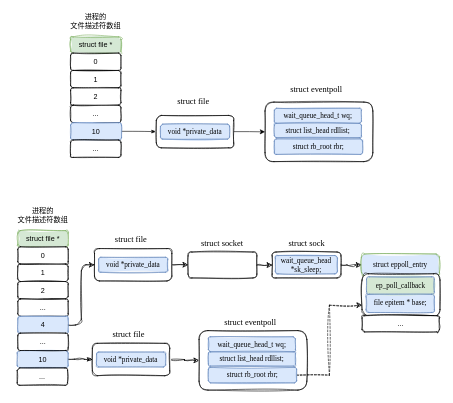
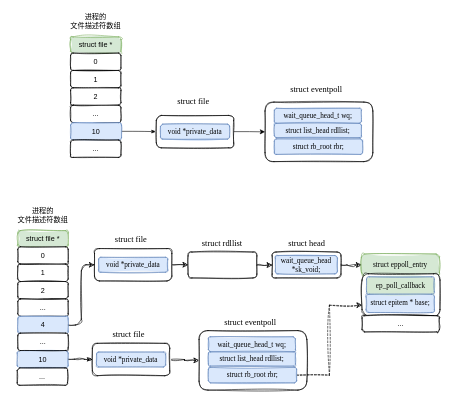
  <mxCell id="0" />
  <mxCell id="1" parent="0" />
  <mxCell id="2" value="struct file *" style="rounded=1;whiteSpace=wrap;html=1;strokeWidth=1;fillWeight=4;hachureGap=8;hachureAngle=45;fillColor=#d5e8d4;strokeColor=#82b366;shadow=0;textShadow=0;sketch=1;curveFitting=1;jiggle=2;glass=0;fillStyle=solid;" vertex="1" parent="1"><mxGeometry x="117" y="61" width="84" height="28" as="geometry" /></mxCell>
  <mxCell id="3" value="0" style="rounded=1;whiteSpace=wrap;html=1;strokeWidth=1;fillWeight=4;hachureGap=8;hachureAngle=45;sketch=1;" vertex="1" parent="1"><mxGeometry x="117" y="88" width="84" height="29" as="geometry" /></mxCell>
  <mxCell id="4" value="1" style="rounded=1;whiteSpace=wrap;html=1;strokeWidth=1;fillWeight=4;hachureGap=8;hachureAngle=45;sketch=1;" vertex="1" parent="1"><mxGeometry x="117" y="117" width="84" height="29" as="geometry" /></mxCell>
  <mxCell id="5" value="2" style="rounded=1;whiteSpace=wrap;html=1;strokeWidth=1;fillWeight=4;hachureGap=8;hachureAngle=45;sketch=1;" vertex="1" parent="1"><mxGeometry x="117" y="146" width="84" height="29" as="geometry" /></mxCell>
  <mxCell id="6" value="..." style="rounded=1;whiteSpace=wrap;html=1;strokeWidth=1;fillWeight=4;hachureGap=8;hachureAngle=45;sketch=1;" vertex="1" parent="1"><mxGeometry x="117" y="175" width="84" height="29" as="geometry" /></mxCell>
  <mxCell id="7" style="edgeStyle=orthogonalEdgeStyle;rounded=1;orthogonalLoop=1;jettySize=auto;html=1;exitX=1;exitY=0.5;exitDx=0;exitDy=0;entryX=0;entryY=0.5;entryDx=0;entryDy=0;endArrow=classicThin;endFill=1;curved=0;" edge="1" parent="1" source="8" target="12"><mxGeometry relative="1" as="geometry" /></mxCell>
  <mxCell id="8" value="10" style="rounded=1;whiteSpace=wrap;html=1;strokeWidth=1;fillWeight=4;hachureGap=8;hachureAngle=45;sketch=1;fillColor=#dae8fc;strokeColor=#6c8ebf;fillStyle=solid;" vertex="1" parent="1"><mxGeometry x="117" y="204" width="85" height="29" as="geometry" /></mxCell>
  <mxCell id="9" value="..." style="rounded=1;whiteSpace=wrap;html=1;strokeWidth=1;fillWeight=4;hachureGap=8;hachureAngle=45;sketch=1;" vertex="1" parent="1"><mxGeometry x="117" y="233" width="84" height="29" as="geometry" /></mxCell>
  <mxCell id="10" value="进程的&lt;div&gt;文件描述符数组&lt;/div&gt;" style="text;html=1;align=center;verticalAlign=middle;whiteSpace=wrap;rounded=0;" vertex="1" parent="1"><mxGeometry x="108" y="20" width="102" height="29" as="geometry" /></mxCell>
  <mxCell id="11" style="edgeStyle=orthogonalEdgeStyle;rounded=0;orthogonalLoop=1;jettySize=auto;html=1;entryX=0;entryY=0.5;entryDx=0;entryDy=0;" edge="1" parent="1" source="12" target="15"><mxGeometry relative="1" as="geometry" /></mxCell>
  <mxCell id="12" value="" style="rounded=1;whiteSpace=wrap;html=1;strokeWidth=1;fillWeight=4;hachureGap=8;hachureAngle=45;sketch=1;fillStyle=solid;" vertex="1" parent="1"><mxGeometry x="260" y="192" width="129" height="54" as="geometry" /></mxCell>
  <mxCell id="13" value="&lt;font style=&quot;font-size: 14px;&quot; face=&quot;Comic Sans MS&quot;&gt;struct file&lt;/font&gt;" style="text;html=1;align=center;verticalAlign=middle;whiteSpace=wrap;rounded=0;" vertex="1" parent="1"><mxGeometry x="271.25" y="154" width="102" height="29" as="geometry" /></mxCell>
  <mxCell id="14" value="&lt;font face=&quot;Comic Sans MS&quot;&gt;void *private_data&lt;/font&gt;" style="rounded=1;whiteSpace=wrap;html=1;strokeWidth=1;fillWeight=4;hachureGap=8;hachureAngle=45;sketch=1;fillColor=#dae8fc;strokeColor=#6c8ebf;fillStyle=solid;" vertex="1" parent="1"><mxGeometry x="266.88" y="206.5" width="115.25" height="25" as="geometry" /></mxCell>
  <mxCell id="15" value="" style="rounded=1;whiteSpace=wrap;html=1;strokeWidth=1;fillWeight=4;hachureGap=8;hachureAngle=45;sketch=1;fillStyle=solid;" vertex="1" parent="1"><mxGeometry x="441.25" y="169.75" width="179.75" height="99.25" as="geometry" /></mxCell>
  <mxCell id="16" value="&lt;font style=&quot;font-size: 14px;&quot; face=&quot;Comic Sans MS&quot;&gt;struct eventpoll&lt;/font&gt;" style="text;html=1;align=center;verticalAlign=middle;whiteSpace=wrap;rounded=0;" vertex="1" parent="1"><mxGeometry x="444" y="137" width="165.75" height="26" as="geometry" /></mxCell>
  <mxCell id="17" value="&lt;font face=&quot;Comic Sans MS&quot;&gt;struct rb_root rbr;&lt;/font&gt;" style="rounded=1;whiteSpace=wrap;html=1;strokeWidth=1;fillWeight=4;hachureGap=8;hachureAngle=45;sketch=1;fillColor=#dae8fc;strokeColor=#6c8ebf;fillStyle=solid;" vertex="1" parent="1"><mxGeometry x="456.75" y="231" width="147.25" height="26" as="geometry" /></mxCell>
  <mxCell id="18" value="&lt;font face=&quot;Comic Sans MS&quot;&gt;struct list_head rdllist;&lt;/font&gt;" style="rounded=1;whiteSpace=wrap;html=1;strokeWidth=1;fillWeight=4;hachureGap=8;hachureAngle=45;sketch=1;fillColor=#dae8fc;strokeColor=#6c8ebf;fillStyle=solid;" vertex="1" parent="1"><mxGeometry x="456.75" y="205" width="145.25" height="24" as="geometry" /></mxCell>
  <mxCell id="19" value="&lt;font face=&quot;Comic Sans MS&quot;&gt;wait_queue_head_t wq;&lt;/font&gt;" style="rounded=1;whiteSpace=wrap;html=1;strokeWidth=1;fillWeight=4;hachureGap=8;hachureAngle=45;sketch=1;fillColor=#dae8fc;strokeColor=#6c8ebf;fillStyle=solid;" vertex="1" parent="1"><mxGeometry x="456.75" y="180" width="145.25" height="25" as="geometry" /></mxCell>
  <mxCell id="20" value="struct file *" style="rounded=1;whiteSpace=wrap;html=1;strokeWidth=1;fillWeight=4;hachureGap=8;hachureAngle=45;fillColor=#d5e8d4;strokeColor=#82b366;shadow=0;textShadow=0;sketch=1;curveFitting=1;jiggle=2;glass=0;fillStyle=solid;" vertex="1" parent="1"><mxGeometry x="29" y="384" width="84" height="28" as="geometry" /></mxCell>
  <mxCell id="21" value="0" style="rounded=1;whiteSpace=wrap;html=1;strokeWidth=1;fillWeight=4;hachureGap=8;hachureAngle=45;sketch=1;" vertex="1" parent="1"><mxGeometry x="29" y="411" width="84" height="29" as="geometry" /></mxCell>
  <mxCell id="22" value="1" style="rounded=1;whiteSpace=wrap;html=1;strokeWidth=1;fillWeight=4;hachureGap=8;hachureAngle=45;sketch=1;" vertex="1" parent="1"><mxGeometry x="29" y="440" width="84" height="29" as="geometry" /></mxCell>
  <mxCell id="23" value="2" style="rounded=1;whiteSpace=wrap;html=1;strokeWidth=1;fillWeight=4;hachureGap=8;hachureAngle=45;sketch=1;" vertex="1" parent="1"><mxGeometry x="29" y="469" width="84" height="29" as="geometry" /></mxCell>
  <mxCell id="24" value="..." style="rounded=1;whiteSpace=wrap;html=1;strokeWidth=1;fillWeight=4;hachureGap=8;hachureAngle=45;sketch=1;" vertex="1" parent="1"><mxGeometry x="29" y="498" width="84" height="29" as="geometry" /></mxCell>
  <mxCell id="25" style="edgeStyle=orthogonalEdgeStyle;rounded=1;orthogonalLoop=1;jettySize=auto;html=1;exitX=1;exitY=0.5;exitDx=0;exitDy=0;entryX=0;entryY=0.5;entryDx=0;entryDy=0;endArrow=classicThin;endFill=1;curved=0;sketch=1;curveFitting=1;jiggle=2;" edge="1" parent="1" source="26" target="30"><mxGeometry relative="1" as="geometry" /></mxCell>
  <mxCell id="26" value="10" style="rounded=1;whiteSpace=wrap;html=1;strokeWidth=1;fillWeight=4;hachureGap=8;hachureAngle=45;sketch=1;fillColor=#dae8fc;strokeColor=#6c8ebf;fillStyle=solid;" vertex="1" parent="1"><mxGeometry x="28" y="584" width="85" height="29" as="geometry" /></mxCell>
  <mxCell id="27" value="..." style="rounded=1;whiteSpace=wrap;html=1;strokeWidth=1;fillWeight=4;hachureGap=8;hachureAngle=45;sketch=1;" vertex="1" parent="1"><mxGeometry x="28" y="613" width="84" height="29" as="geometry" /></mxCell>
  <mxCell id="28" value="进程的&lt;div&gt;文件描述符数组&lt;/div&gt;" style="text;html=1;align=center;verticalAlign=middle;whiteSpace=wrap;rounded=0;" vertex="1" parent="1"><mxGeometry x="20" y="343" width="102" height="29" as="geometry" /></mxCell>
  <mxCell id="29" style="edgeStyle=orthogonalEdgeStyle;rounded=0;orthogonalLoop=1;jettySize=auto;html=1;entryX=0;entryY=0.5;entryDx=0;entryDy=0;sketch=1;curveFitting=1;jiggle=2;" edge="1" parent="1" source="30" target="33"><mxGeometry relative="1" as="geometry" /></mxCell>
  <mxCell id="30" value="" style="rounded=1;whiteSpace=wrap;html=1;strokeWidth=1;fillWeight=4;hachureGap=8;hachureAngle=45;sketch=1;fillStyle=solid;" vertex="1" parent="1"><mxGeometry x="153.38" y="572" width="129" height="54" as="geometry" /></mxCell>
  <mxCell id="31" value="&lt;font style=&quot;font-size: 14px;&quot; face=&quot;Comic Sans MS&quot;&gt;struct file&lt;/font&gt;" style="text;html=1;align=center;verticalAlign=middle;whiteSpace=wrap;rounded=0;" vertex="1" parent="1"><mxGeometry x="163.38" y="543" width="102" height="29" as="geometry" /></mxCell>
  <mxCell id="32" value="&lt;font face=&quot;Comic Sans MS&quot;&gt;void *private_data&lt;/font&gt;" style="rounded=1;whiteSpace=wrap;html=1;strokeWidth=1;fillWeight=4;hachureGap=8;hachureAngle=45;sketch=1;fillColor=#dae8fc;strokeColor=#6c8ebf;fillStyle=solid;" vertex="1" parent="1"><mxGeometry x="160.26" y="586.5" width="115.25" height="25" as="geometry" /></mxCell>
  <mxCell id="33" value="" style="rounded=1;whiteSpace=wrap;html=1;strokeWidth=1;fillWeight=4;hachureGap=8;hachureAngle=45;sketch=1;fillStyle=solid;" vertex="1" parent="1"><mxGeometry x="331.25" y="550.75" width="179.75" height="99.25" as="geometry" /></mxCell>
  <mxCell id="34" value="&lt;font style=&quot;font-size: 14px;&quot; face=&quot;Comic Sans MS&quot;&gt;struct eventpoll&lt;/font&gt;" style="text;html=1;align=center;verticalAlign=middle;whiteSpace=wrap;rounded=0;" vertex="1" parent="1"><mxGeometry x="334" y="524.75" width="165.75" height="26" as="geometry" /></mxCell>
  <mxCell id="35" style="edgeStyle=orthogonalEdgeStyle;rounded=0;orthogonalLoop=1;jettySize=auto;html=1;exitX=1;exitY=0.5;exitDx=0;exitDy=0;entryX=0;entryY=0.75;entryDx=0;entryDy=0;dashed=1;sketch=1;curveFitting=1;jiggle=2;" edge="1" parent="1" source="36" target="54"><mxGeometry relative="1" as="geometry" /></mxCell>
  <mxCell id="36" value="&lt;font face=&quot;Comic Sans MS&quot;&gt;struct rb_root rbr;&lt;/font&gt;" style="rounded=1;whiteSpace=wrap;html=1;strokeWidth=1;fillWeight=4;hachureGap=8;hachureAngle=45;sketch=1;fillColor=#dae8fc;strokeColor=#6c8ebf;fillStyle=solid;" vertex="1" parent="1"><mxGeometry x="346.75" y="612" width="147.25" height="26" as="geometry" /></mxCell>
  <mxCell id="37" value="&lt;font face=&quot;Comic Sans MS&quot;&gt;struct list_head rdllist;&lt;/font&gt;" style="rounded=1;whiteSpace=wrap;html=1;strokeWidth=1;fillWeight=4;hachureGap=8;hachureAngle=45;sketch=1;fillColor=#dae8fc;strokeColor=#6c8ebf;fillStyle=solid;" vertex="1" parent="1"><mxGeometry x="346.75" y="586" width="145.25" height="24" as="geometry" /></mxCell>
  <mxCell id="38" value="&lt;font face=&quot;Comic Sans MS&quot;&gt;wait_queue_head_t wq;&lt;/font&gt;" style="rounded=1;whiteSpace=wrap;html=1;strokeWidth=1;fillWeight=4;hachureGap=8;hachureAngle=45;sketch=1;fillColor=#dae8fc;strokeColor=#6c8ebf;fillStyle=solid;" vertex="1" parent="1"><mxGeometry x="346.75" y="561" width="145.25" height="25" as="geometry" /></mxCell>
  <mxCell id="39" style="edgeStyle=orthogonalEdgeStyle;rounded=1;orthogonalLoop=1;jettySize=auto;html=1;entryX=0;entryY=0.5;entryDx=0;entryDy=0;exitX=1;exitY=0.5;exitDx=0;exitDy=0;curved=0;sketch=1;curveFitting=1;jiggle=2;" edge="1" parent="1" source="40" target="43"><mxGeometry relative="1" as="geometry"><mxPoint x="299.88" y="465.25" as="sourcePoint" /></mxGeometry></mxCell>
  <mxCell id="40" value="" style="rounded=1;whiteSpace=wrap;html=1;strokeWidth=1;fillWeight=4;hachureGap=8;hachureAngle=45;sketch=1;fillStyle=solid;" vertex="1" parent="1"><mxGeometry x="156.88" y="414" width="129" height="54" as="geometry" /></mxCell>
  <mxCell id="41" value="&lt;font style=&quot;font-size: 14px;&quot; face=&quot;Comic Sans MS&quot;&gt;struct file&lt;/font&gt;" style="text;html=1;align=center;verticalAlign=middle;whiteSpace=wrap;rounded=0;" vertex="1" parent="1"><mxGeometry x="166.88" y="385" width="102" height="29" as="geometry" /></mxCell>
  <mxCell id="42" value="&lt;font face=&quot;Comic Sans MS&quot;&gt;void *private_data&lt;/font&gt;" style="rounded=1;whiteSpace=wrap;html=1;strokeWidth=1;fillWeight=4;hachureGap=8;hachureAngle=45;sketch=1;fillColor=#dae8fc;strokeColor=#6c8ebf;fillStyle=solid;" vertex="1" parent="1"><mxGeometry x="163.76" y="428.5" width="115.25" height="25" as="geometry" /></mxCell>
  <mxCell id="43" value="" style="rounded=1;whiteSpace=wrap;html=1;strokeWidth=1;fillWeight=4;hachureGap=8;hachureAngle=45;sketch=1;fillStyle=solid;" vertex="1" parent="1"><mxGeometry x="312.88" y="419.75" width="114.75" height="43.25" as="geometry" /></mxCell>
- <mxCell id="44" value="&lt;font style=&quot;font-size: 14px;&quot; face=&quot;Comic Sans MS&quot;&gt;struct socket&lt;/font&gt;" style="text;html=1;align=center;verticalAlign=middle;whiteSpace=wrap;rounded=0;" vertex="1" parent="1"><mxGeometry x="287.38" y="393.75" width="165.75" height="26" as="geometry" /></mxCell>
+ <mxCell id="44" value="&lt;font style=&quot;font-size: 14px;&quot; face=&quot;Comic Sans MS&quot;&gt;struct rdllist&lt;/font&gt;" style="text;html=1;align=center;verticalAlign=middle;whiteSpace=wrap;rounded=0;" vertex="1" parent="1"><mxGeometry x="287.38" y="393.75" width="165.75" height="26" as="geometry" /></mxCell>
  <mxCell id="45" style="edgeStyle=orthogonalEdgeStyle;rounded=1;orthogonalLoop=1;jettySize=auto;html=1;exitX=1;exitY=0.5;exitDx=0;exitDy=0;entryX=0;entryY=0.5;entryDx=0;entryDy=0;curved=0;sketch=1;curveFitting=1;jiggle=2;" edge="1" parent="1" source="46" target="40"><mxGeometry relative="1" as="geometry" /></mxCell>
  <mxCell id="46" value="4" style="rounded=1;whiteSpace=wrap;html=1;strokeWidth=1;fillWeight=4;hachureGap=8;hachureAngle=45;sketch=1;fillColor=#dae8fc;strokeColor=#6c8ebf;fillStyle=solid;" vertex="1" parent="1"><mxGeometry x="29" y="527" width="84" height="29" as="geometry" /></mxCell>
  <mxCell id="47" value="..." style="rounded=1;whiteSpace=wrap;html=1;strokeWidth=1;fillWeight=4;hachureGap=8;hachureAngle=45;sketch=1;" vertex="1" parent="1"><mxGeometry x="29" y="555" width="84" height="29" as="geometry" /></mxCell>
  <mxCell id="48" style="edgeStyle=orthogonalEdgeStyle;rounded=1;orthogonalLoop=1;jettySize=auto;html=1;entryX=0;entryY=0.5;entryDx=0;entryDy=0;exitX=1;exitY=0.5;exitDx=0;exitDy=0;curved=0;sketch=1;curveFitting=1;jiggle=2;" edge="1" parent="1" target="50" source="43"><mxGeometry relative="1" as="geometry"><mxPoint x="441" y="441" as="sourcePoint" /></mxGeometry></mxCell>
  <mxCell id="49" style="edgeStyle=orthogonalEdgeStyle;rounded=1;orthogonalLoop=1;jettySize=auto;html=1;exitX=1;exitY=0.5;exitDx=0;exitDy=0;curved=0;sketch=1;curveFitting=1;jiggle=2;" edge="1" parent="1" source="50" target="53"><mxGeometry relative="1" as="geometry" /></mxCell>
  <mxCell id="50" value="" style="rounded=1;whiteSpace=wrap;html=1;strokeWidth=1;fillWeight=4;hachureGap=8;hachureAngle=45;sketch=1;fillStyle=solid;" vertex="1" parent="1"><mxGeometry x="453.13" y="419.75" width="114.75" height="43.25" as="geometry" /></mxCell>
- <mxCell id="51" value="&lt;font style=&quot;font-size: 14px;&quot; face=&quot;Comic Sans MS&quot;&gt;struct sock&lt;/font&gt;" style="text;html=1;align=center;verticalAlign=middle;whiteSpace=wrap;rounded=0;" vertex="1" parent="1"><mxGeometry x="427.63" y="393.75" width="165.75" height="26" as="geometry" /></mxCell>
- <mxCell id="52" value="&lt;font face=&quot;Comic Sans MS&quot;&gt;wait_queue_head *sk_sleep;&lt;/font&gt;" style="rounded=1;whiteSpace=wrap;html=1;strokeWidth=1;fillWeight=4;hachureGap=8;hachureAngle=45;sketch=1;fillColor=#dae8fc;strokeColor=#6c8ebf;fillStyle=solid;" vertex="1" parent="1"><mxGeometry x="458.38" y="425.57" width="103.62" height="30.62" as="geometry" /></mxCell>
- <mxCell id="53" value="&lt;font face=&quot;Comic Sans MS&quot;&gt;struct eppoll_entry&lt;/font&gt;" style="rounded=1;whiteSpace=wrap;html=1;strokeWidth=1;fillWeight=4;hachureGap=8;hachureAngle=45;fillColor=#dae8fc;strokeColor=#82b366;shadow=0;textShadow=0;sketch=1;curveFitting=1;jiggle=2;glass=0;fillStyle=solid;" vertex="1" parent="1"><mxGeometry x="602" y="423" width="130" height="36" as="geometry" /></mxCell>
+ <mxCell id="51" value="&lt;font style=&quot;font-size: 14px;&quot; face=&quot;Comic Sans MS&quot;&gt;struct head&lt;/font&gt;" style="text;html=1;align=center;verticalAlign=middle;whiteSpace=wrap;rounded=0;" vertex="1" parent="1"><mxGeometry x="427.63" y="393.75" width="165.75" height="26" as="geometry" /></mxCell>
+ <mxCell id="52" value="&lt;font face=&quot;Comic Sans MS&quot;&gt;wait_queue_head *sk_void;&lt;/font&gt;" style="rounded=1;whiteSpace=wrap;html=1;strokeWidth=1;fillWeight=4;hachureGap=8;hachureAngle=45;sketch=1;fillColor=#dae8fc;strokeColor=#6c8ebf;fillStyle=solid;" vertex="1" parent="1"><mxGeometry x="458.38" y="425.57" width="103.62" height="30.62" as="geometry" /></mxCell>
+ <mxCell id="53" value="&lt;font face=&quot;Comic Sans MS&quot;&gt;struct eppoll_entry&lt;/font&gt;" style="rounded=1;whiteSpace=wrap;html=1;strokeWidth=1;fillWeight=4;hachureGap=8;hachureAngle=45;fillColor=#d5e8d4;strokeColor=#82b366;shadow=0;textShadow=0;sketch=1;curveFitting=1;jiggle=2;glass=0;fillStyle=solid;" vertex="1" parent="1"><mxGeometry x="602" y="423" width="130" height="36" as="geometry" /></mxCell>
  <mxCell id="54" value="" style="rounded=1;whiteSpace=wrap;html=1;strokeWidth=1;fillWeight=4;hachureGap=8;hachureAngle=45;shadow=0;textShadow=0;sketch=1;curveFitting=1;jiggle=2;glass=0;fillStyle=solid;" vertex="1" parent="1"><mxGeometry x="603" y="456" width="130" height="70" as="geometry" /></mxCell>
- <mxCell id="55" value="&lt;font face=&quot;Comic Sans MS&quot;&gt;file epitem * base;&lt;/font&gt;" style="rounded=1;whiteSpace=wrap;html=1;strokeWidth=1;fillWeight=4;hachureGap=8;hachureAngle=45;sketch=1;fillColor=#dae8fc;strokeColor=#6c8ebf;fillStyle=solid;" vertex="1" parent="1"><mxGeometry x="609.75" y="490" width="114" height="30.62" as="geometry" /></mxCell>
+ <mxCell id="55" value="&lt;font face=&quot;Comic Sans MS&quot;&gt;struct epitem * base;&lt;/font&gt;" style="rounded=1;whiteSpace=wrap;html=1;strokeWidth=1;fillWeight=4;hachureGap=8;hachureAngle=45;sketch=1;fillColor=#dae8fc;strokeColor=#6c8ebf;fillStyle=solid;" vertex="1" parent="1"><mxGeometry x="609.75" y="490" width="114" height="30.62" as="geometry" /></mxCell>
  <mxCell id="56" value="&lt;span style=&quot;font-family: &amp;quot;Comic Sans MS&amp;quot;; text-wrap: nowrap;&quot;&gt;ep_poll_callback&lt;/span&gt;" style="rounded=1;whiteSpace=wrap;html=1;strokeWidth=1;fillWeight=4;hachureGap=8;hachureAngle=45;sketch=1;fillColor=#d5e8d4;strokeColor=#6c8ebf;fillStyle=solid;" vertex="1" parent="1"><mxGeometry x="610.5" y="461" width="113" height="29" as="geometry" /></mxCell>
  <mxCell id="57" value="..." style="rounded=1;whiteSpace=wrap;html=1;strokeWidth=1;fillWeight=4;hachureGap=8;hachureAngle=45;shadow=0;textShadow=0;sketch=1;curveFitting=1;jiggle=2;glass=0;fillStyle=solid;" vertex="1" parent="1"><mxGeometry x="603" y="526" width="129" height="27" as="geometry" /></mxCell>
